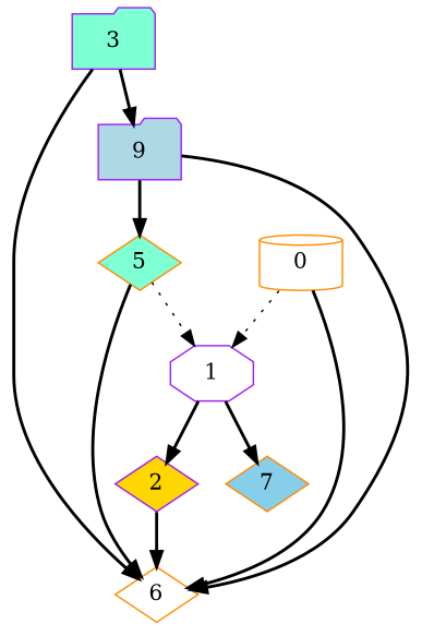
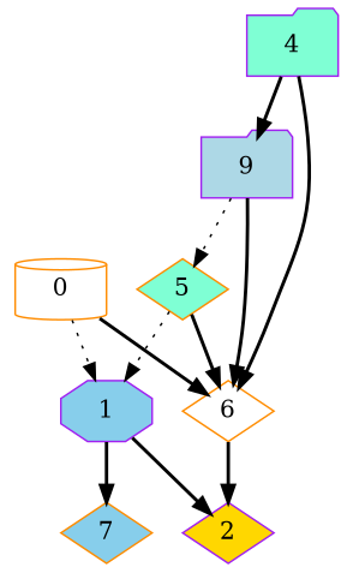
  digraph {
    node [color=darkorange fillcolor=white shape=diamond style=filled]
    edge [style=bold]
    0 [shape=cylinder]
-   1 [color=purple shape=octagon]
+   1 [color=purple fillcolor=skyblue shape=octagon]
    6
    2 [color=purple fillcolor=gold]
    7 [fillcolor=skyblue]
-   3 [color=purple fillcolor=aquamarine shape=folder]
+   3 [color=purple fillcolor=aquamarine shape=folder label=4]
    n7 [color=purple fillcolor=lightblue label=9 shape=folder]
    5 [fillcolor=aquamarine]
    0 -> 1 [style=dotted]
    0 -> 6
    1 -> 2
    1 -> 7
-   2 -> 6
+   6 -> 2
    3 -> 6
    3 -> n7
    n7 -> 6
-   n7 -> 5
+   n7 -> 5 [style=dotted]
    5 -> 1 [style=dotted]
    5 -> 6
  }
